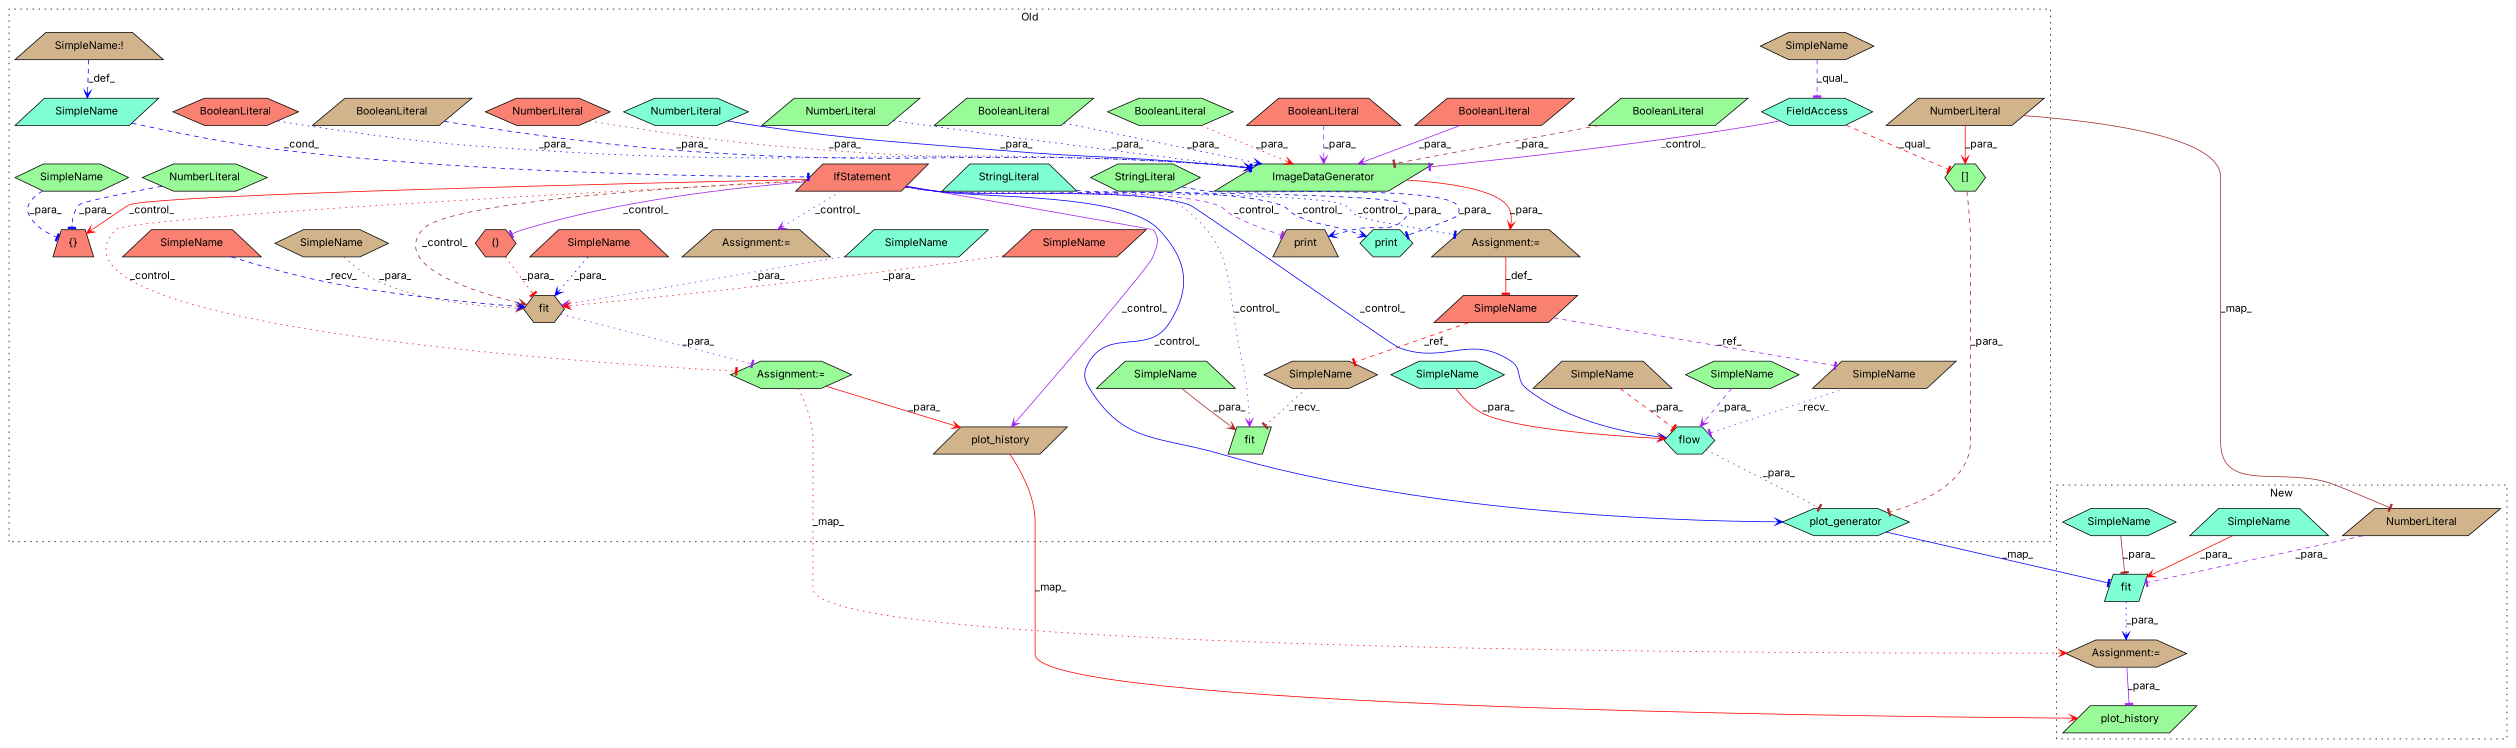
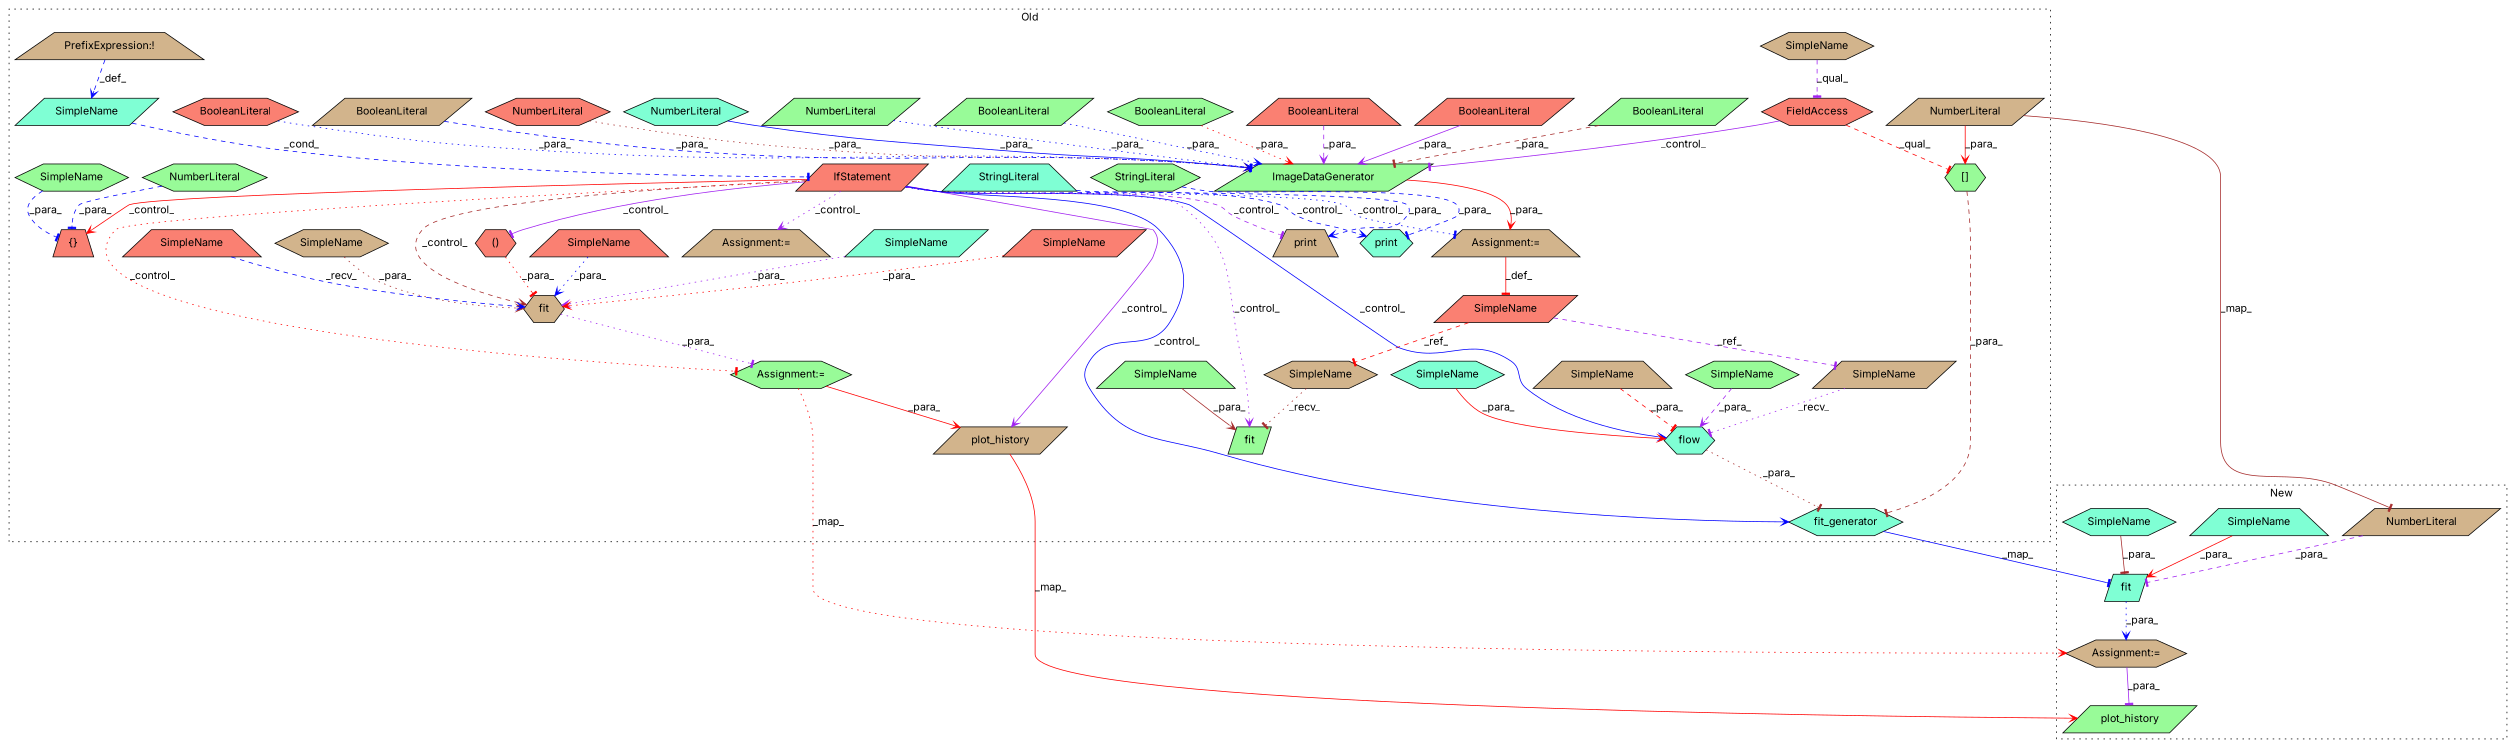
  digraph {
    fontname=Inter
    node [a=42 fillcolor=tan fontname=Inter l=7 s=2851 shape=hexagon style=filled]
    edge [arrowhead=vee color=blue fontname=Inter style=dashed]
    n1 [a=32 l="13,1" label=plot_history s="2537,2557" shape=parallelogram]
    n2 [fillcolor=aquamarine label=SimpleName shape=parallelogram l="" s=""]
-   n3 [a=32 fillcolor=aquamarine l="14,2" label=plot_generator s="2796,2909"]
+   n3 [a=32 fillcolor=aquamarine l="14,2" label=fit_generator s="2796,2909"]
    n4 [a=106 fillcolor=salmon l=25 label="()" s=2493]
-   n5 [a=38 l=1 label="SimpleName:!" s=2352 shape=trapezium]
+   n5 [a=38 l=1 label="PrefixExpression:!" s=2352 shape=trapezium]
    n6 [a=32 fillcolor=palegreen l="4,1" label=fit s="2724,2735" shape=parallelogram]
    n7 [a=2 fillcolor=palegreen l="14,1" label="[]" s="2851,2866"]
    n8 [a=4 fillcolor=salmon l="1,1" label="{}" s="2769,2780" shape=trapezium]
    n9 [a=34 fillcolor=palegreen l=1 label=NumberLiteral s=2779]
    n10 [fillcolor=salmon label=SimpleName s=2630 shape=parallelogram]
    n11 [a=32 fillcolor=aquamarine l="5,1" label=flow s="2818,2849"]
    n12 [a=32 l="4,1" label=fit s="2455,2528"]
    n13 [a=32 fillcolor=aquamarine l="6,1" label=print s="2580,2621"]
-   n14 [a=22 fillcolor=aquamarine l=13 label=FieldAccess]
+   n14 [a=22 fillcolor=salmon l=13 label=FieldAccess]
    n15 [a=32 l="6,1" label=print s="2380,2432" shape=trapezium]
    n16 [a=32 fillcolor=palegreen l="19,1" label=ImageDataGenerator s="2638,2707" shape=parallelogram]
    n17 [a=34 fillcolor=palegreen l=3 label=NumberLiteral s=2689 shape=parallelogram]
    n18 [a=34 fillcolor=aquamarine l=3 label=NumberLiteral s=2693]
    n19 [a=34 fillcolor=salmon l=1 label=NumberLiteral s=2687]
    n20 [a=34 l=1 label=NumberLiteral s=2865 shape=parallelogram]
    n21 [a=9 l=5 label=BooleanLiteral s=2675 shape=parallelogram]
    n22 [a=9 fillcolor=salmon l=5 label=BooleanLiteral s=2669]
    n23 [a=9 fillcolor=palegreen l=4 label=BooleanLiteral s=2697 shape=parallelogram]
    n24 [a=9 fillcolor=salmon l=5 label=BooleanLiteral s=2681 shape=parallelogram]
    n25 [a=25 fillcolor=salmon l="4,2" label=IfStatement s="2348,2370" shape=parallelogram]
    n26 [a=9 fillcolor=salmon l=5 label=BooleanLiteral s=2702 shape=trapezium]
    n27 [a=9 fillcolor=palegreen l=5 label=BooleanLiteral s=2657]
    n28 [a=9 fillcolor=palegreen l=5 label=BooleanLiteral s=2663 shape=parallelogram]
    n29 [a=45 fillcolor=palegreen l=35 label=StringLiteral s=2586]
    n30 [a=7 l=1 label="Assignment:=" s=2637 shape=trapezium]
    n31 [a=45 fillcolor=aquamarine l=46 label=StringLiteral s=2386 shape=trapezium]
    n32 [a=7 l=1 label="Assignment:=" s=2747 shape=trapezium]
    n33 [a=7 fillcolor=palegreen l=1 label="Assignment:=" s=2448]
    n34 [fillcolor=palegreen label=SimpleName s=2831]
    n35 [fillcolor=aquamarine label=SimpleName s=2467 shape=parallelogram]
    n36 [l=10 label=SimpleName s=2475]
    n37 [l=10 label=SimpleName s=2839 shape=trapezium]
    n38 [fillcolor=salmon l=5 label=SimpleName s=2449 shape=trapezium]
    n39 [label=SimpleName s=2716]
    n40 [label=SimpleName s=2810 shape=parallelogram]
    n41 [fillcolor=palegreen l=8 label=SimpleName s=2770]
    n42 [fillcolor=salmon l=8 label=SimpleName s=2520 shape=parallelogram]
    n43 [fillcolor=palegreen label=SimpleName s=2728 shape=trapezium]
    n44 [fillcolor=salmon label=SimpleName s=2459 shape=trapezium]
    n45 [label=SimpleName]
    n46 [fillcolor=aquamarine label=SimpleName s=2823]
    n47 [a=32 fillcolor=palegreen l="13,1" label=plot_history s="2502,2522" shape=parallelogram]
    n48 [a=32 fillcolor=aquamarine l="4,2" label=fit s="2306,2378" shape=parallelogram]
    n49 [a=34 l=1 label=NumberLiteral s=2346 shape=parallelogram]
    n50 [a=7 l=1 label="Assignment:=" s=2299]
    n51 [fillcolor=aquamarine l=10 label=SimpleName s=2326 shape=trapezium]
    n52 [fillcolor=aquamarine label=SimpleName s=2318]
    subgraph cluster_1 {
      label=Old
      style=dotted
      n1
      n2
      n3
      n4
      n5
      n6
      n7
      n8
      n9
      n10
      n11
      n12
      n13
      n14
      n15
      n16
      n17
      n18
      n19
      n20
      n21
      n22
      n23
      n24
      n25
      n26
      n27
      n28
      n29
      n30
      n31
      n32
      n33
      n34
      n35
      n36
      n37
      n38
      n39
      n40
      n41
      n42
      n43
      n44
      n45
      n46
    }
    subgraph cluster_2 {
      label=New
      style=dotted
      n47
      n48
      n49
      n50
      n51
      n52
    }
    n1 -> n47 [color=red label=_map_ style=solid]
    n2 -> n25 [arrowhead=tee label=_cond_]
    n3 -> n48 [arrowhead=tee label=_map_ style=solid]
    n4 -> n12 [arrowhead=tee color=red label=_para_ style=dotted]
    n5 -> n2 [label=_def_]
    n7 -> n3 [arrowhead=tee color=brown label=_para_]
    n9 -> n8 [arrowhead=tee label=_para_]
    n10 -> n39 [arrowhead=tee color=red label=_ref_]
    n10 -> n40 [arrowhead=tee color=purple label=_ref_]
    n11 -> n3 [arrowhead=tee color=brown label=_para_ style=dotted]
    n12 -> n33 [arrowhead=tee color=purple label=_para_ style=dotted]
    n14 -> n7 [arrowhead=tee color=red label=_qual_]
    n14 -> n16 [arrowhead=tee color=purple label=_control_ style=solid]
    n16 -> n30 [color=red label=_para_ style=solid]
    n17 -> n16 [arrowhead=tee label=_para_ style=dotted]
    n18 -> n16 [arrowhead=tee label=_para_ style=solid]
    n19 -> n16 [color=brown label=_para_ style=dotted]
    n20 -> n7 [color=red label=_para_ style=solid]
    n20 -> n49 [arrowhead=tee color=brown label=_map_ style=solid]
    n21 -> n16 [arrowhead=tee label=_para_]
    n22 -> n16 [label=_para_ style=dotted]
    n23 -> n16 [arrowhead=tee color=brown label=_para_]
    n24 -> n16 [color=purple label=_para_ style=solid]
    n25 -> n1 [color=purple label=_control_ style=solid]
    n25 -> n3 [label=_control_ style=solid]
    n25 -> n4 [arrowhead=tee color=purple label=_control_ style=solid]
    n25 -> n6 [color=purple label=_control_ style=dotted]
    n25 -> n8 [color=red label=_control_ style=solid]
    n25 -> n11 [label=_control_ style=solid]
    n25 -> n12 [color=brown label=_control_]
    n25 -> n13 [label=_control_]
    n25 -> n15 [arrowhead=tee color=purple label=_control_]
    n25 -> n30 [arrowhead=tee label=_control_ style=dotted]
    n25 -> n32 [color=purple label=_control_ style=dotted]
    n25 -> n33 [arrowhead=tee color=red label=_control_ style=dotted]
    n26 -> n16 [color=purple label=_para_]
    n27 -> n16 [color=red label=_para_ style=dotted]
    n28 -> n16 [label=_para_ style=dotted]
    n29 -> n13 [arrowhead=tee label=_para_]
    n30 -> n10 [arrowhead=tee color=red label=_def_ style=solid]
    n31 -> n15 [label=_para_]
    n33 -> n1 [color=red label=_para_ style=solid]
    n33 -> n50 [color=red label=_map_ style=dotted]
    n34 -> n11 [color=purple label=_para_]
    n35 -> n12 [color=purple label=_para_ style=dotted]
    n36 -> n12 [color=brown label=_para_ style=dotted]
    n37 -> n11 [arrowhead=tee color=red label=_para_]
    n38 -> n12 [label=_recv_]
    n39 -> n6 [arrowhead=tee color=brown label=_recv_ style=dotted]
    n40 -> n11 [arrowhead=tee color=purple label=_recv_ style=dotted]
    n41 -> n8 [arrowhead=tee label=_para_]
    n42 -> n12 [color=red label=_para_ style=dotted]
    n43 -> n6 [color=brown label=_para_ style=solid]
    n44 -> n12 [label=_para_ style=dotted]
    n45 -> n14 [arrowhead=tee color=purple label=_qual_]
    n46 -> n11 [color=red label=_para_ style=solid]
    n48 -> n50 [label=_para_ style=dotted]
    n49 -> n48 [arrowhead=tee color=purple label=_para_]
    n50 -> n47 [arrowhead=tee color=purple label=_para_ style=solid]
    n51 -> n48 [color=red label=_para_ style=solid]
    n52 -> n48 [arrowhead=tee color=brown label=_para_ style=solid]
  }
